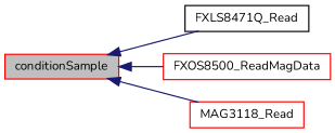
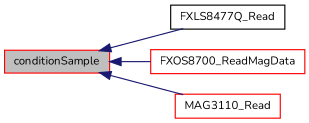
  digraph {
    fontname=Nunito
    rankdir=LR
    node [color=red fillcolor=white fontname=Nunito fontsize=10 shape=record style=filled]
    edge [color=midnightblue dir=back fontname=Nunito fontsize=10 labelfontname=Helvetica labelfontsize=10 style=solid]
    n1 [fillcolor=grey75 fontcolor=black height=0.2 label=conditionSample width=0.4]
-   n2 [color=black height=0.2 label=FXLS8471Q_Read width=0.4]
-   n3 [height=0.2 label=FXOS8500_ReadMagData width=0.4]
-   n4 [height=0.2 label=MAG3118_Read width=0.4]
+   n2 [color=black height=0.2 label=FXLS8477Q_Read width=0.4]
+   n3 [height=0.2 label=FXOS8700_ReadMagData width=0.4]
+   n4 [height=0.2 label=MAG3110_Read width=0.4]
    n1 -> n2
    n1 -> n3
    n1 -> n4
  }
